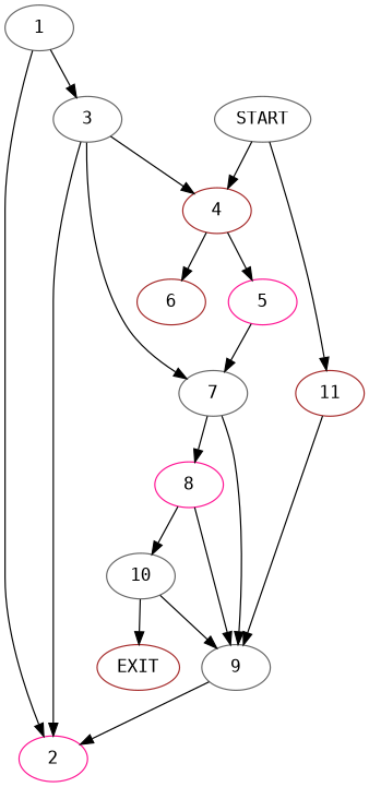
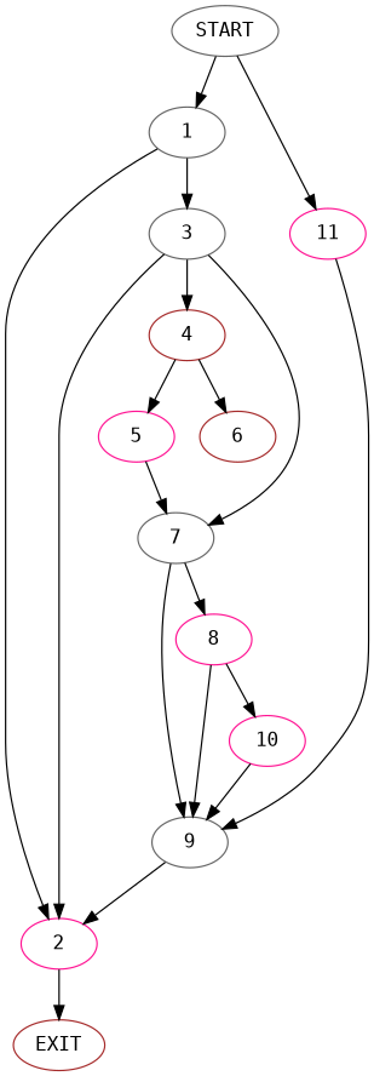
  digraph {
    fontname="DejaVu Sans Mono"
    node [color=gray40 fontname="DejaVu Sans Mono"]
    edge [fontname="DejaVu Sans Mono"]
    n1 [label=START]
    1
-   11 [color=brown]
+   11 [color=deeppink]
    2 [color=deeppink]
    3
    9
    n7 [color=brown label=EXIT]
    4 [color=brown]
    7
    5 [color=deeppink]
    6 [color=brown]
    8 [color=deeppink]
-   10
-   n1 -> 4
+   10 [color=deeppink]
+   n1 -> 1
    n1 -> 11
    1 -> 2
    1 -> 3
    11 -> 9
-   10 -> n7
+   2 -> n7
    3 -> 2
    3 -> 4
    3 -> 7
    9 -> 2
    4 -> 5
    4 -> 6
    7 -> 9
    7 -> 8
    5 -> 7
    8 -> 9
    8 -> 10
    10 -> 9
  }
